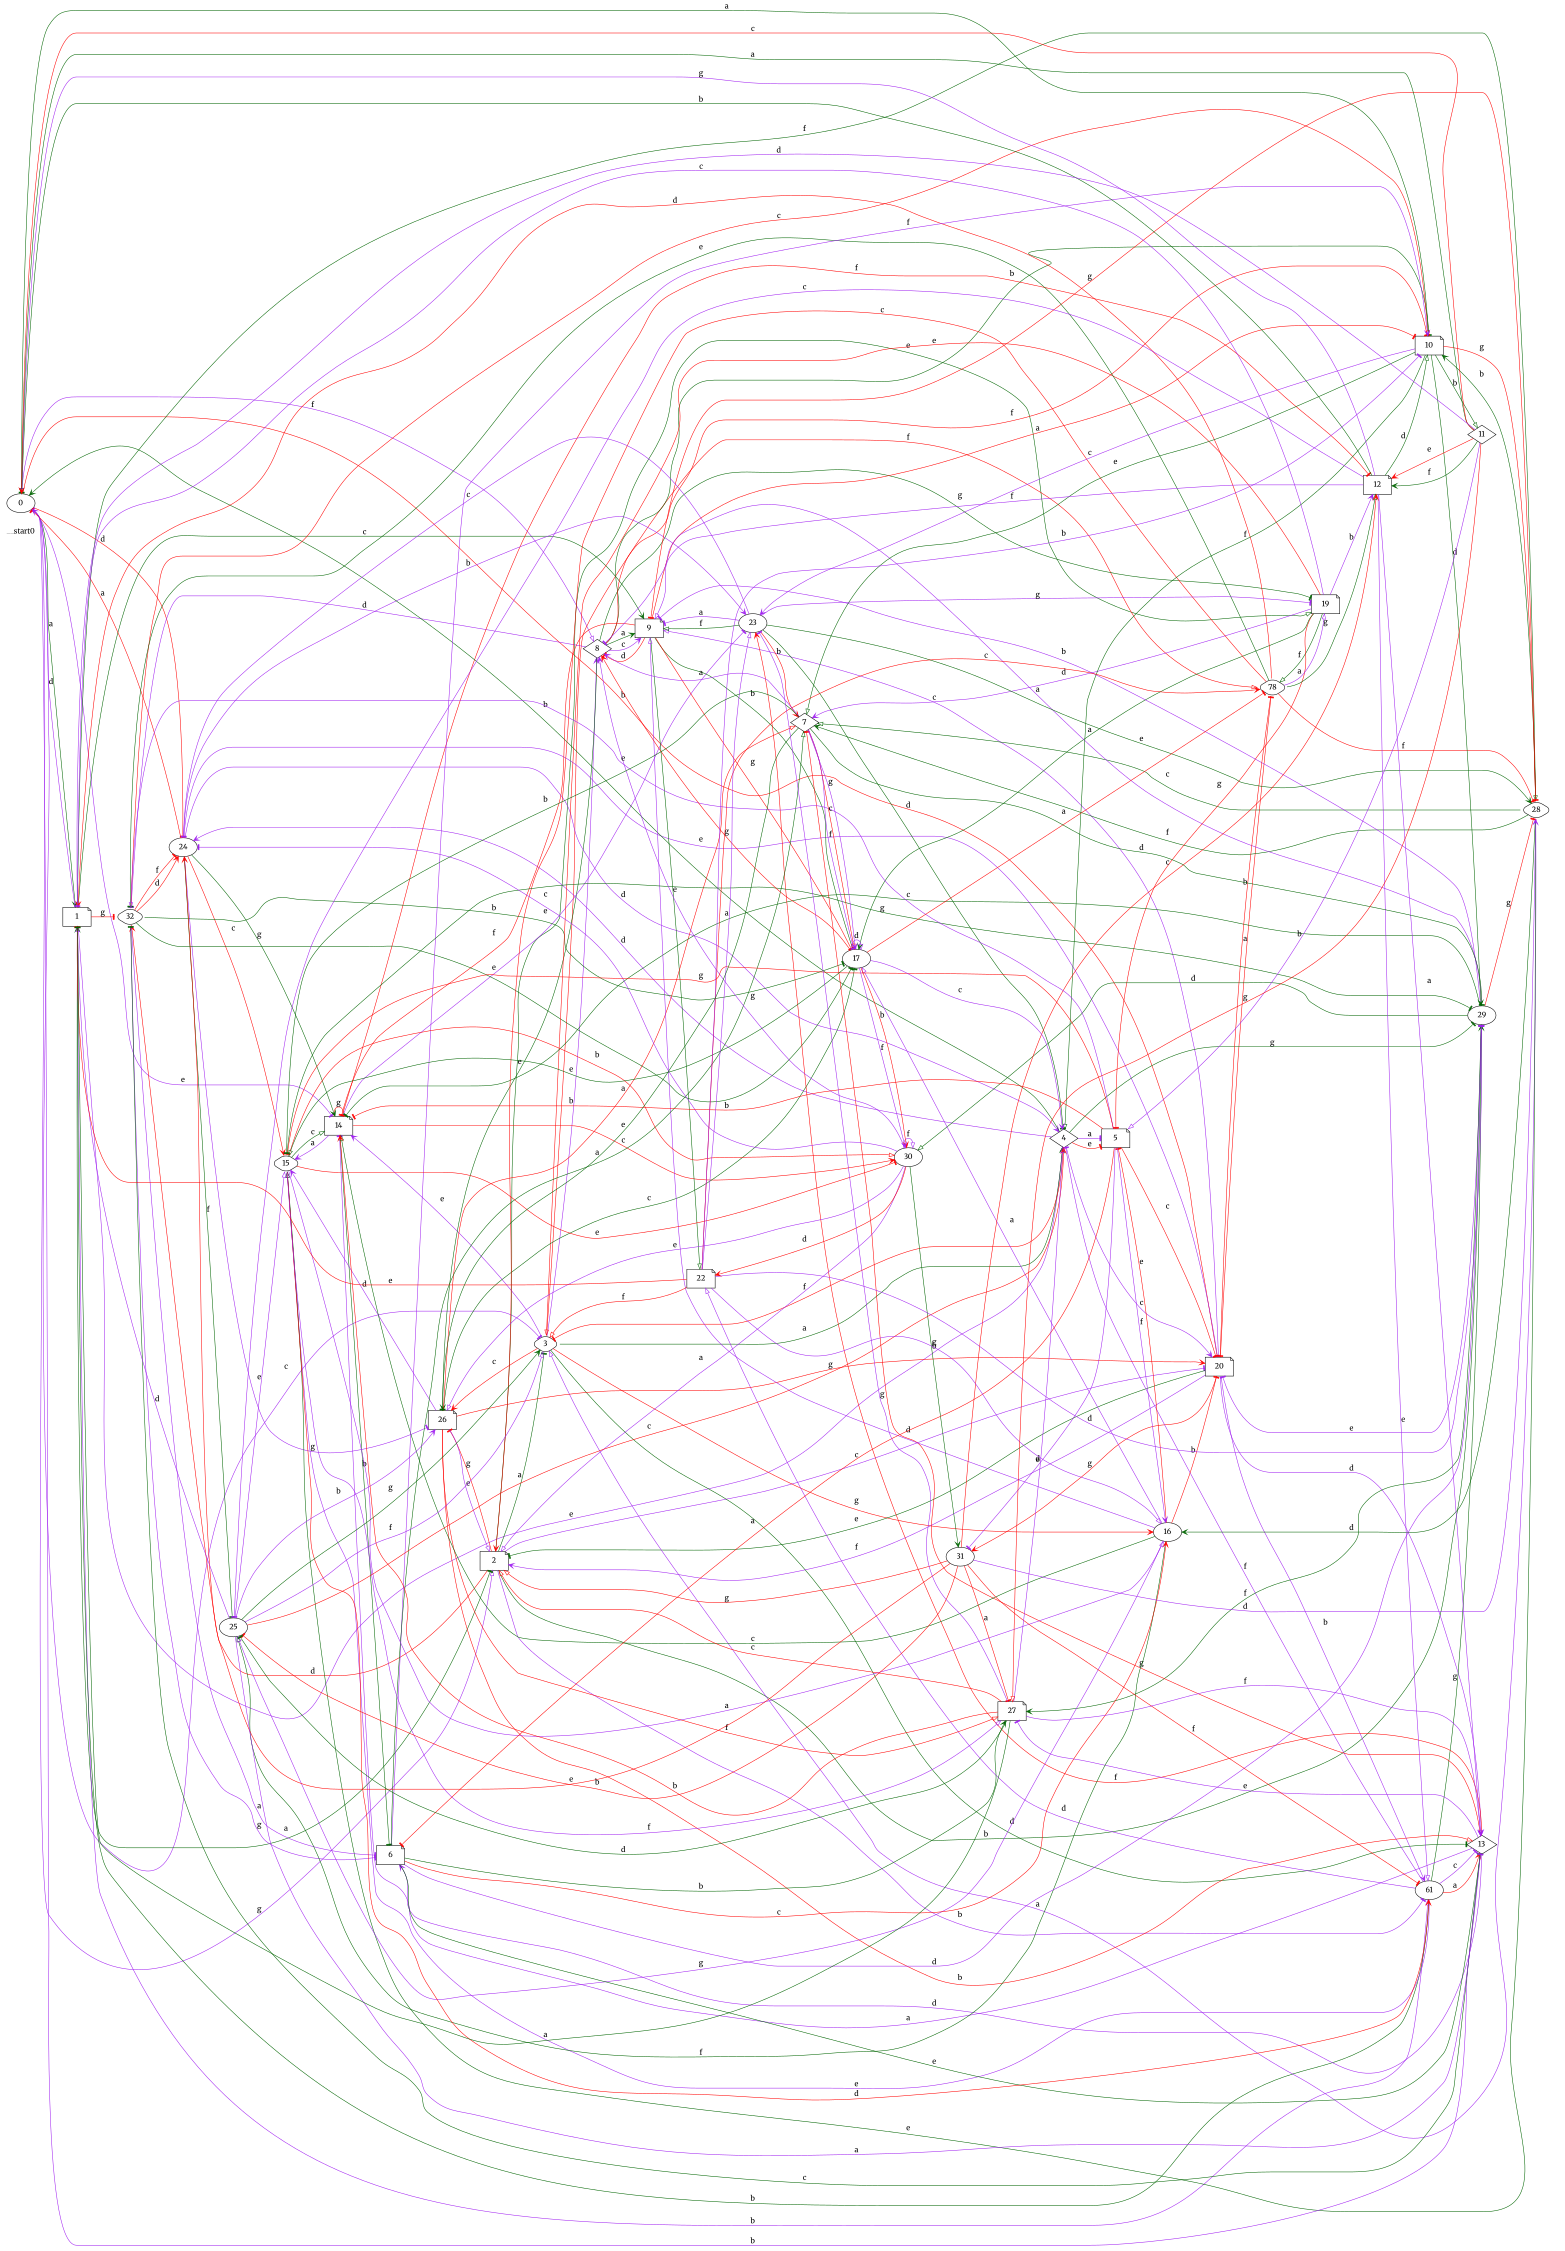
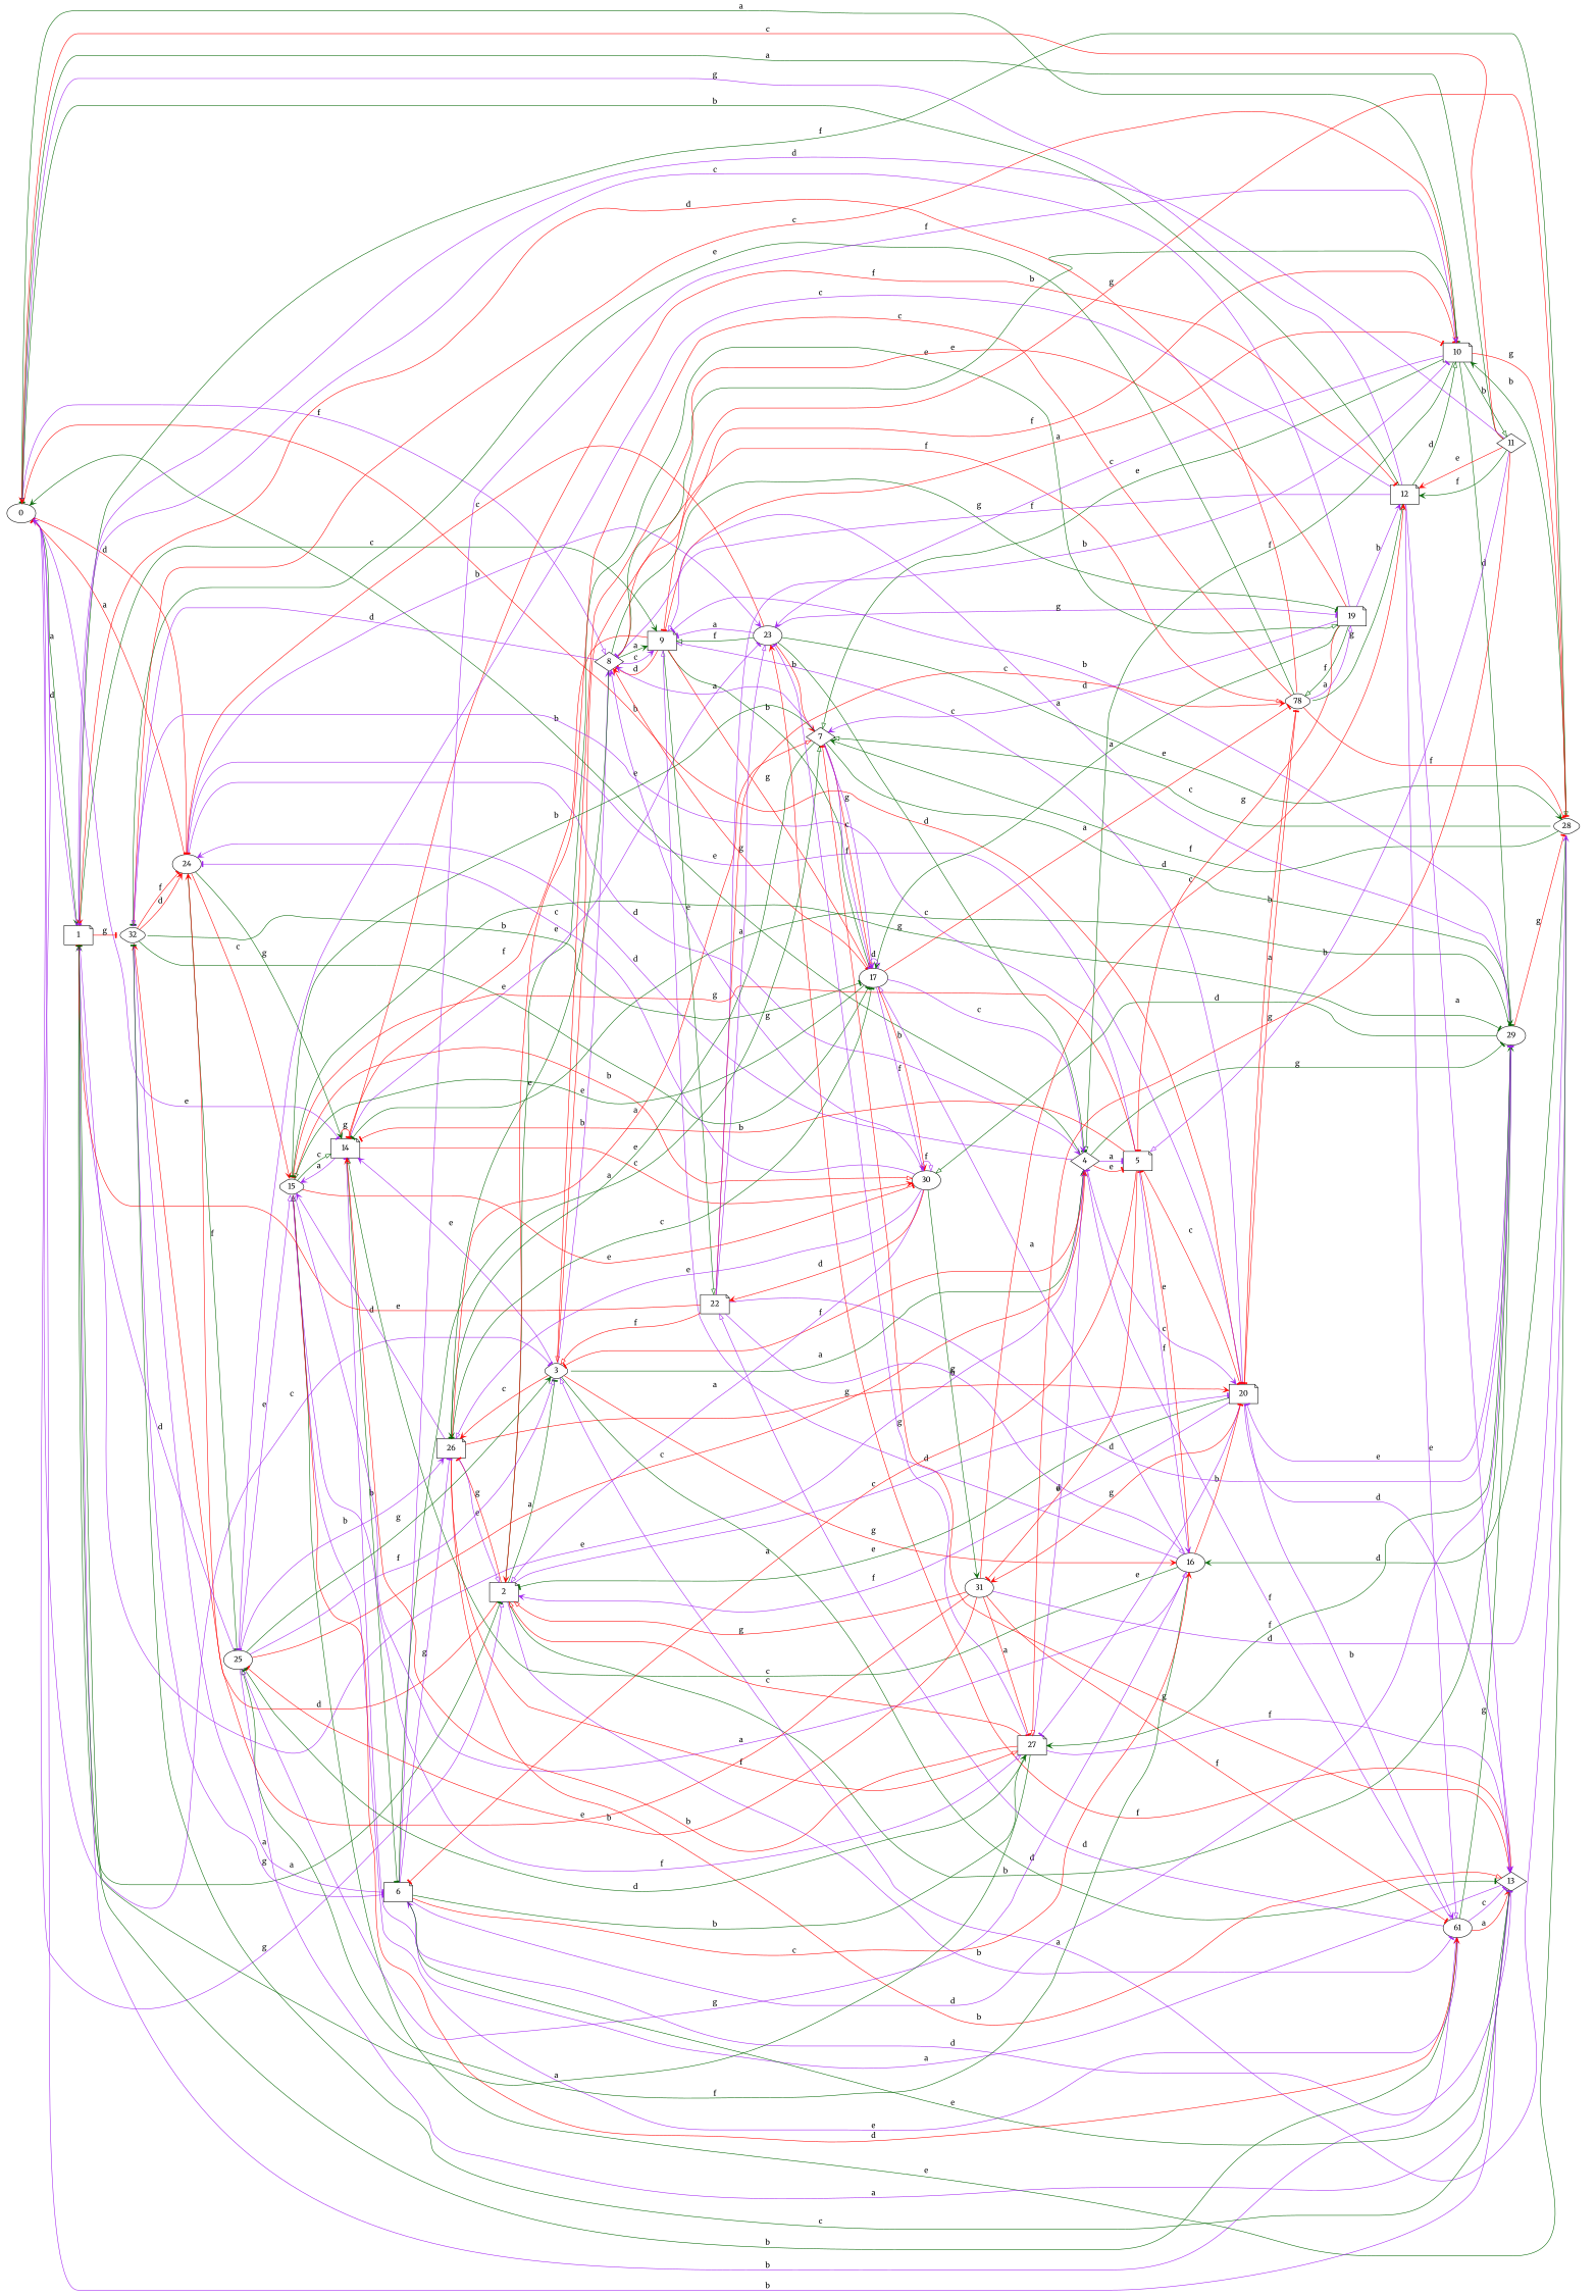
  digraph {
    fontname=Merriweather
    rankdir=LR
    node [fontname=Merriweather shape=note color=black fillcolor=white style="rounded,filled"]
    edge [arrowhead=tee color=purple fontname=Merriweather]
-   __start0 [shape=none color="" fillcolor="" style=""]
    n2 [label=0 shape=ellipse style=filled]
    n3 [label=1]
    n4 [label=2]
    n5 [label=3 shape=diamond]
    n6 [label=8 shape=diamond style=filled]
    n7 [label=14 style=filled]
    n8 [label=20]
    n9 [label=24 shape=ellipse]
    n10 [label=4 shape=diamond style=filled]
    n11 [label=9]
    n12 [label=61 shape=ellipse]
    n13 [label=28 shape=diamond]
    n14 [label=32 shape=diamond]
    n15 [label=19]
    n16 [label=26 style=filled]
    n17 [label=29 shape=ellipse style=filled]
    n18 [label=13 shape=diamond style=filled]
    n19 [label=16 shape=ellipse]
    n20 [label=78 shape=diamond]
    n21 [label=10 style=filled]
    n22 [label=6 style=filled]
    n23 [label=15 shape=diamond]
    n24 [label=23 shape=ellipse]
    n25 [label=12]
    n26 [label=30 shape=ellipse style=filled]
    n27 [label=31 shape=ellipse]
    n28 [label=25 shape=ellipse]
    n29 [label=5 style=filled]
    n30 [label=17 shape=ellipse]
    n31 [label=22 style=filled]
    n32 [label=7 shape=diamond style=filled]
    n33 [label=27]
    n34 [label=11 shape=diamond style=filled]
    n2 -> n3 [arrowhead=vee color=darkgreen label=a]
    n2 -> n4 [arrowhead=onormal label=g]
    n2 -> n5 [label=c]
    n2 -> n6 [arrowhead=onormal label=f]
    n2 -> n7 [label=e]
    n2 -> n8 [color=red label=b]
    n2 -> n9 [color=red label=d]
    n3 -> n2 [label=d]
    n3 -> n4 [color=darkgreen label=a]
    n3 -> n10 [arrowhead=onormal label=e]
    n3 -> n11 [arrowhead=vee color=darkgreen label=c]
    n3 -> n12 [arrowhead=onormal label=b]
    n3 -> n13 [arrowhead=onormal color=darkgreen label=f]
    n3 -> n14 [color=red label=g]
    n4 -> n5 [color=darkgreen label=a]
    n4 -> n8 [label=c]
    n4 -> n12 [label=b]
    n4 -> n14 [arrowhead=vee color=red label=d]
    n4 -> n15 [arrowhead=onormal color=darkgreen label=e]
    n4 -> n16 [color=red label=g]
    n4 -> n17 [color=darkgreen label=b]
    n5 -> n6 [arrowhead=vee label=b]
    n5 -> n7 [arrowhead=vee label=e]
    n5 -> n10 [arrowhead=vee color=darkgreen label=a]
    n5 -> n16 [arrowhead=vee color=red label=c]
    n5 -> n18 [color=darkgreen label=d]
    n5 -> n19 [arrowhead=vee color=red label=g]
    n5 -> n20 [arrowhead=onormal color=red label=f]
    n6 -> n11 [arrowhead=vee color=darkgreen label=a]
    n6 -> n11 [arrowhead=vee label=c]
    n6 -> n14 [label=d]
    n6 -> n15 [color=darkgreen label=g]
    n6 -> n16 [arrowhead=vee color=darkgreen label=e]
    n6 -> n21 [color=darkgreen label=b]
    n6 -> n21 [color=red label=f]
    n7 -> n7 [color=red label=g]
    n7 -> n22 [color=darkgreen label=b]
    n7 -> n23 [arrowhead=vee label=a]
    n7 -> n24 [label=e]
    n7 -> n25 [color=red label=f]
    n7 -> n26 [arrowhead=vee color=red label=c]
    n8 -> n4 [color=darkgreen label=e]
    n8 -> n4 [arrowhead=vee label=f]
    n8 -> n11 [arrowhead=onormal label=c]
    n8 -> n12 [arrowhead=vee label=b]
    n8 -> n18 [arrowhead=vee label=d]
    n8 -> n20 [color=red label=a]
    n8 -> n27 [arrowhead=vee color=red label=g]
    n9 -> n2 [color=red label=a]
    n9 -> n7 [arrowhead=vee color=darkgreen label=g]
    n9 -> n8 [label=e]
    n9 -> n10 [arrowhead=vee label=d]
    n9 -> n23 [arrowhead=vee color=red label=c]
    n9 -> n24 [arrowhead=vee label=b]
    n9 -> n28 [color=darkgreen label=f]
    n10 -> n2 [arrowhead=vee color=darkgreen label=b]
    n10 -> n5 [color=red label=f]
    n10 -> n8 [arrowhead=vee label=c]
    n10 -> n9 [arrowhead=vee label=d]
    n10 -> n17 [color=darkgreen label=g]
    n10 -> n29 [label=a]
    n10 -> n29 [color=red label=e]
    n11 -> n6 [color=red label=d]
    n11 -> n7 [color=red label=f]
    n11 -> n21 [color=red label=a]
    n11 -> n30 [color=darkgreen label=b]
    n11 -> n30 [color=red label=g]
    n11 -> n31 [arrowhead=onormal color=darkgreen label=e]
    n12 -> n3 [arrowhead=vee color=darkgreen label=b]
    n12 -> n10 [label=f]
    n12 -> n17 [arrowhead=vee color=darkgreen label=g]
    n12 -> n18 [arrowhead=vee color=red label=a]
    n12 -> n18 [label=c]
    n12 -> n23 [arrowhead=onormal label=e]
    n12 -> n31 [arrowhead=onormal label=d]
    n13 -> n5 [arrowhead=onormal label=a]
    n13 -> n11 [color=red label=g]
    n13 -> n19 [arrowhead=vee color=darkgreen label=d]
    n13 -> n21 [arrowhead=vee color=darkgreen label=b]
    n13 -> n23 [arrowhead=onormal color=darkgreen label=e]
    n13 -> n32 [arrowhead=onormal color=darkgreen label=c]
    n13 -> n32 [arrowhead=vee color=darkgreen label=f]
    n14 -> n9 [arrowhead=vee color=red label=d]
    n14 -> n9 [color=red label=f]
    n14 -> n21 [arrowhead=onormal color=red label=c]
    n14 -> n22 [label=a]
    n14 -> n22 [label=g]
    n14 -> n30 [color=darkgreen label=b]
    n14 -> n30 [color=darkgreen label=e]
    n15 -> n3 [arrowhead=onormal label=c]
    n15 -> n5 [arrowhead=onormal color=red label=e]
    n15 -> n20 [arrowhead=onormal color=darkgreen label=f]
    n15 -> n25 [arrowhead=vee label=b]
    n15 -> n29 [color=red label=g]
    n15 -> n30 [arrowhead=vee color=darkgreen label=a]
    n15 -> n32 [arrowhead=vee label=d]
    n16 -> n4 [arrowhead=onormal label=e]
    n16 -> n8 [arrowhead=vee color=red label=g]
    n16 -> n18 [arrowhead=onormal color=red label=b]
    n16 -> n23 [arrowhead=vee label=d]
    n16 -> n30 [color=darkgreen label=c]
    n16 -> n32 [arrowhead=onormal color=red label=a]
    n16 -> n33 [arrowhead=onormal color=red label=f]
    n17 -> n6 [label=a]
    n17 -> n7 [color=darkgreen label=c]
    n17 -> n8 [label=e]
    n17 -> n11 [label=b]
    n17 -> n13 [color=red label=g]
    n17 -> n26 [arrowhead=onormal color=darkgreen label=d]
    n17 -> n33 [arrowhead=vee color=darkgreen label=f]
    n18 -> n2 [arrowhead=vee label=b]
    n18 -> n7 [label=a]
    n18 -> n14 [color=darkgreen label=c]
    n18 -> n22 [arrowhead=vee label=d]
    n18 -> n24 [arrowhead=vee color=red label=f]
    n18 -> n32 [color=red label=g]
-   n18 -> n33 [label=e]
+   n8 -> n33 [label=e]
    n19 -> n7 [arrowhead=onormal color=darkgreen label=c]
    n19 -> n8 [color=red label=b]
    n19 -> n11 [arrowhead=onormal label=d]
    n19 -> n28 [arrowhead=onormal color=darkgreen label=f]
    n19 -> n28 [arrowhead=onormal label=g]
    n19 -> n29 [color=red label=e]
    n19 -> n30 [arrowhead=onormal label=a]
    n20 -> n3 [arrowhead=vee color=red label=d]
    n20 -> n4 [arrowhead=vee color=red label=c]
    n20 -> n8 [color=red label=b]
    n20 -> n13 [color=red label=f]
    n20 -> n14 [color=darkgreen label=e]
    n20 -> n15 [arrowhead=onormal label=a]
    n20 -> n25 [arrowhead=onormal color=darkgreen label=g]
    n21 -> n2 [arrowhead=onormal color=darkgreen label=a]
    n21 -> n10 [arrowhead=onormal color=darkgreen label=f]
    n21 -> n13 [color=red label=g]
    n21 -> n17 [arrowhead=vee color=darkgreen label=d]
    n21 -> n24 [arrowhead=vee label=c]
    n21 -> n32 [arrowhead=onormal color=darkgreen label=e]
    n21 -> n34 [arrowhead=onormal color=darkgreen label=b]
-   n9 -> n16 [label=g]
+   n22 -> n16 [label=g]
    n22 -> n17 [label=d]
    n22 -> n18 [color=darkgreen label=e]
    n22 -> n19 [arrowhead=vee color=red label=c]
    n22 -> n21 [arrowhead=vee label=f]
    n22 -> n32 [arrowhead=onormal color=darkgreen label=a]
    n22 -> n33 [arrowhead=vee color=darkgreen label=b]
    n23 -> n7 [arrowhead=onormal color=darkgreen label=c]
    n23 -> n12 [arrowhead=vee color=red label=d]
    n23 -> n17 [color=darkgreen label=g]
    n23 -> n19 [arrowhead=onormal label=a]
    n23 -> n26 [arrowhead=onormal color=red label=b]
    n23 -> n26 [color=red label=e]
    n23 -> n33 [arrowhead=onormal label=f]
-   n24 -> n9 [label=c]
+   n24 -> n9 [color=red label=c]
    n24 -> n10 [color=darkgreen label=d]
    n24 -> n11 [label=a]
    n24 -> n11 [arrowhead=onormal color=darkgreen label=f]
    n24 -> n13 [arrowhead=vee color=darkgreen label=e]
    n24 -> n15 [label=g]
    n24 -> n32 [arrowhead=vee color=red label=b]
    n25 -> n2 [arrowhead=onormal color=darkgreen label=b]
    n25 -> n2 [arrowhead=onormal label=g]
    n25 -> n11 [arrowhead=onormal label=f]
    n25 -> n12 [arrowhead=onormal label=e]
    n25 -> n18 [arrowhead=onormal label=a]
    n25 -> n21 [arrowhead=onormal color=darkgreen label=d]
    n25 -> n28 [label=c]
    n26 -> n4 [arrowhead=onormal label=a]
    n26 -> n6 [arrowhead=vee label=g]
    n26 -> n9 [label=c]
    n26 -> n16 [arrowhead=onormal label=e]
    n26 -> n26 [arrowhead=onormal label=f]
    n26 -> n27 [arrowhead=vee color=darkgreen label=b]
    n26 -> n31 [arrowhead=vee color=red label=d]
    n27 -> n4 [arrowhead=onormal color=red label=g]
    n27 -> n9 [arrowhead=vee color=red label=e]
    n27 -> n12 [color=red label=f]
    n27 -> n13 [arrowhead=vee label=d]
    n27 -> n25 [arrowhead=vee color=red label=c]
    n27 -> n28 [color=red label=b]
    n27 -> n33 [color=red label=a]
    n28 -> n3 [arrowhead=onormal label=d]
    n28 -> n5 [arrowhead=onormal label=f]
    n28 -> n5 [arrowhead=vee color=darkgreen label=g]
    n28 -> n10 [arrowhead=vee color=red label=c]
    n28 -> n16 [arrowhead=vee label=b]
    n28 -> n18 [label=a]
    n28 -> n23 [arrowhead=onormal label=e]
    n29 -> n7 [color=red label=b]
    n29 -> n8 [color=red label=c]
    n29 -> n14 [arrowhead=onormal label=e]
    n29 -> n19 [arrowhead=vee label=f]
    n29 -> n22 [color=red label=a]
    n29 -> n23 [color=red label=g]
-   n29 -> n27 [label=d]
+   n29 -> n27 [color=red label=d]
    n30 -> n6 [arrowhead=vee color=red label=g]
    n30 -> n10 [arrowhead=vee label=c]
    n30 -> n20 [color=red label=a]
    n30 -> n23 [arrowhead=onormal color=darkgreen label=e]
    n30 -> n26 [arrowhead=vee color=red label=b]
    n30 -> n26 [arrowhead=vee label=f]
    n30 -> n30 [arrowhead=onormal label=d]
    n31 -> n3 [color=red label=e]
    n31 -> n5 [arrowhead=onormal color=red label=f]
    n31 -> n17 [label=d]
    n31 -> n19 [arrowhead=onormal label=g]
    n31 -> n20 [arrowhead=vee color=red label=c]
    n31 -> n21 [label=b]
    n31 -> n24 [arrowhead=onormal label=a]
    n32 -> n6 [arrowhead=vee label=a]
    n32 -> n16 [color=darkgreen label=e]
    n32 -> n17 [color=darkgreen label=d]
    n32 -> n23 [color=darkgreen label=b]
    n32 -> n30 [arrowhead=onormal color=red label=c]
    n32 -> n30 [label=f]
    n32 -> n30 [arrowhead=vee label=g]
    n33 -> n3 [color=darkgreen label=a]
    n33 -> n4 [arrowhead=onormal color=red label=c]
    n33 -> n7 [arrowhead=vee color=red label=b]
    n33 -> n10 [arrowhead=onormal label=e]
    n33 -> n18 [arrowhead=vee label=f]
    n33 -> n24 [label=g]
    n33 -> n28 [color=darkgreen label=d]
    n34 -> n2 [color=darkgreen label=a]
    n34 -> n2 [arrowhead=vee color=red label=c]
    n34 -> n3 [label=d]
    n34 -> n25 [arrowhead=vee color=red label=e]
    n34 -> n25 [arrowhead=vee color=darkgreen label=f]
    n34 -> n29 [arrowhead=onormal label=b]
    n34 -> n33 [arrowhead=onormal color=red label=g]
  }
